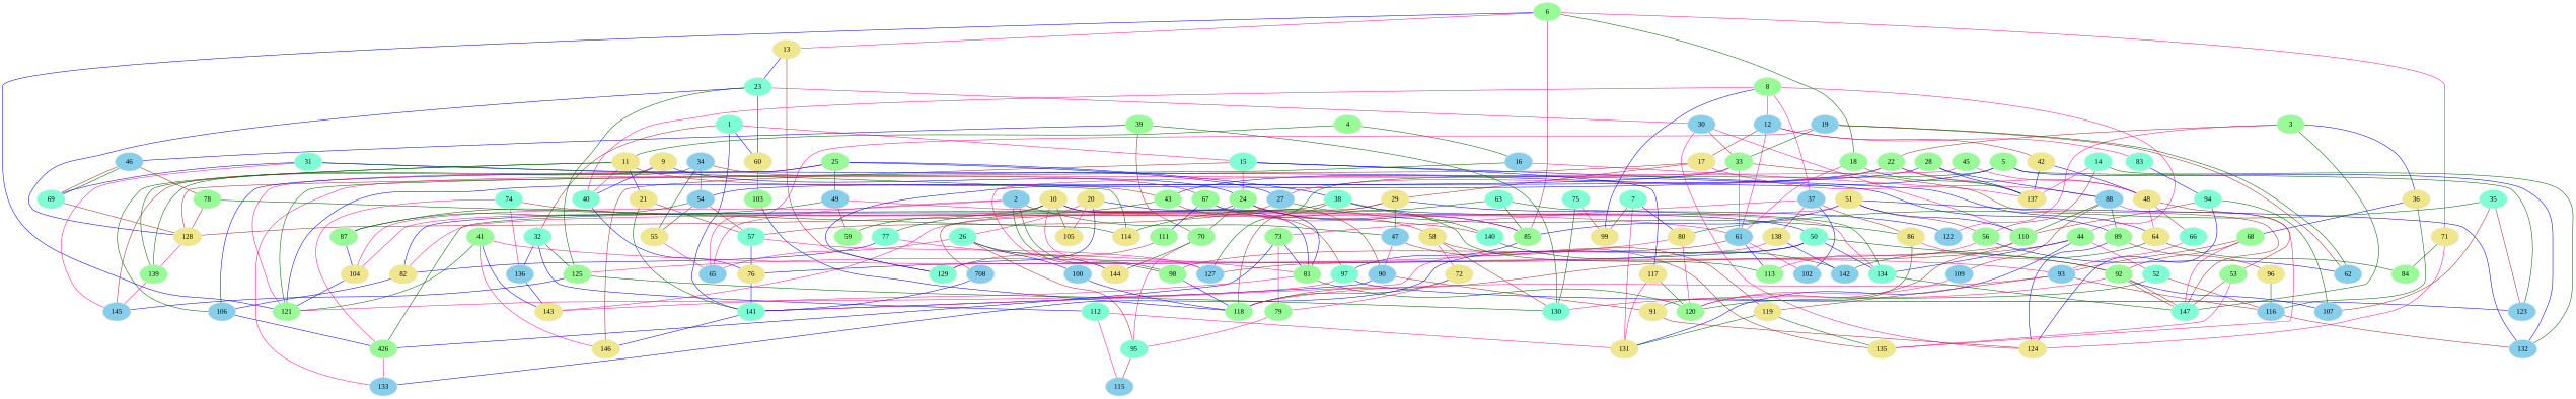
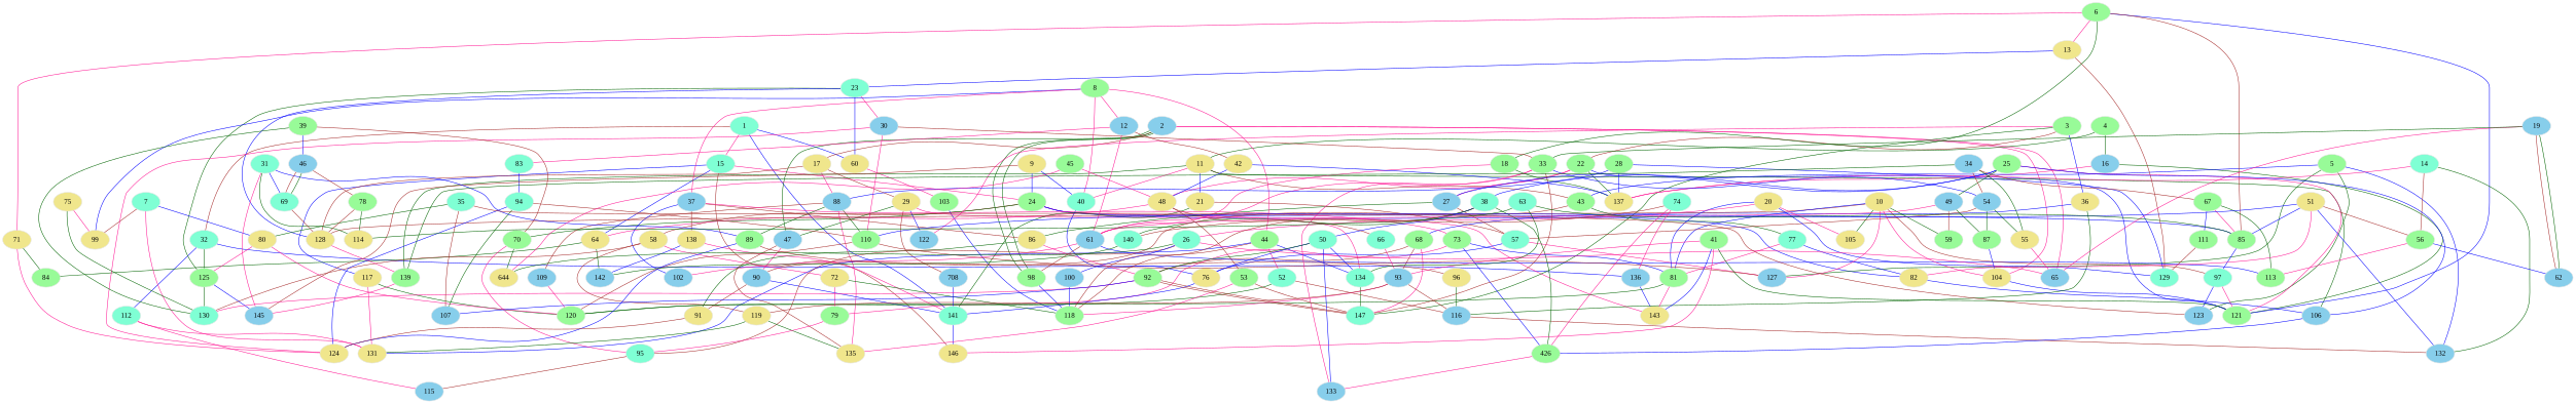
  graph {
    fontname="Liberation Serif"
    node [color=gray90 fillcolor=palegreen fontname="Liberation Serif" style=filled]
    edge [color=deeppink fontname="Liberation Serif"]
    1 [fillcolor=aquamarine]
    15 [fillcolor=aquamarine]
    32 [fillcolor=aquamarine]
    60 [fillcolor=khaki]
    141 [fillcolor=aquamarine]
    24
    64 [fillcolor=khaki]
    117 [fillcolor=khaki]
    146 [fillcolor=khaki]
    125
    112 [fillcolor=aquamarine]
    136 [fillcolor=skyblue]
    103
    2 [fillcolor=skyblue]
    17 [fillcolor=khaki]
    47 [fillcolor=skyblue]
    65 [fillcolor=skyblue]
    98
    104 [fillcolor=khaki]
    128 [fillcolor=khaki]
    29 [fillcolor=khaki]
    88 [fillcolor=skyblue]
    90 [fillcolor=skyblue]
    135 [fillcolor=khaki]
    118
    121
    3
    22
    36 [fillcolor=khaki]
    122 [fillcolor=skyblue]
    147 [fillcolor=aquamarine]
    137 [fillcolor=khaki]
    27 [fillcolor=skyblue]
    48 [fillcolor=khaki]
    68
    116 [fillcolor=skyblue]
    11 [fillcolor=khaki]
    4
    16 [fillcolor=skyblue]
    43
    40 [fillcolor=aquamarine]
    21 [fillcolor=khaki]
    106 [fillcolor=skyblue]
    139
    5
    123 [fillcolor=skyblue]
    127 [fillcolor=skyblue]
    132 [fillcolor=skyblue]
    77 [fillcolor=aquamarine]
    13 [fillcolor=khaki]
    6
    18
    71 [fillcolor=khaki]
    85
    23 [fillcolor=aquamarine]
    129 [fillcolor=aquamarine]
    61 [fillcolor=skyblue]
    124 [fillcolor=khaki]
    84
    97 [fillcolor=aquamarine]
    7 [fillcolor=aquamarine]
    80 [fillcolor=khaki]
    99 [fillcolor=khaki]
    131 [fillcolor=khaki]
    120
    8
    12 [fillcolor=skyblue]
    37 [fillcolor=skyblue]
    44
    42 [fillcolor=khaki]
    83 [fillcolor=aquamarine]
    86 [fillcolor=khaki]
    73
    102 [fillcolor=skyblue]
    138 [fillcolor=khaki]
    76 [fillcolor=khaki]
    134 [fillcolor=aquamarine]
    52 [fillcolor=aquamarine]
    9 [fillcolor=khaki]
    145 [fillcolor=skyblue]
    58 [fillcolor=khaki]
    70
    82 [fillcolor=khaki]
    10 [fillcolor=khaki]
    59
    81
    105 [fillcolor=khaki]
    143 [fillcolor=khaki]
    57 [fillcolor=aquamarine]
    n90 [label=426]
    113
    94 [fillcolor=aquamarine]
    30 [fillcolor=skyblue]
    14 [fillcolor=aquamarine]
    56
    62 [fillcolor=skyblue]
    142 [fillcolor=skyblue]
    n98 [fillcolor=skyblue label=708]
    110
    89
    109 [fillcolor=skyblue]
    19 [fillcolor=skyblue]
    33
    54 [fillcolor=skyblue]
    133 [fillcolor=skyblue]
    20 [fillcolor=khaki]
    26 [fillcolor=aquamarine]
    95 [fillcolor=aquamarine]
    100 [fillcolor=skyblue]
-   144 [fillcolor=khaki]
+   144 [fillcolor=khaki label=644]
    53
    66 [fillcolor=aquamarine]
    130 [fillcolor=aquamarine]
    72 [fillcolor=khaki]
    119 [fillcolor=khaki]
    25
    38 [fillcolor=aquamarine]
    49 [fillcolor=skyblue]
    50 [fillcolor=aquamarine]
    140 [fillcolor=aquamarine]
    87
    115 [fillcolor=skyblue]
    92
    91 [fillcolor=khaki]
    28
    31 [fillcolor=aquamarine]
    69 [fillcolor=aquamarine]
    114 [fillcolor=khaki]
    96 [fillcolor=khaki]
    55 [fillcolor=khaki]
    34 [fillcolor=skyblue]
    67
    111
    35 [fillcolor=aquamarine]
    107 [fillcolor=skyblue]
    93 [fillcolor=skyblue]
    79
    39
    46 [fillcolor=skyblue]
    78
    41
    45
    51 [fillcolor=khaki]
    63 [fillcolor=aquamarine]
    74 [fillcolor=aquamarine]
-   75 [fillcolor=aquamarine]
+   75 [fillcolor=khaki]
    1 -- 15
    1 -- 32 [color=brown]
    1 -- 60 [color=blue]
    1 -- 141 [color=blue]
    15 -- 24
    15 -- 64 [color=blue]
    15 -- 117 [color=blue]
    15 -- 146 [color=brown]
    32 -- 125 [color=darkgreen]
    32 -- 112 [color=blue]
    32 -- 136 [color=blue]
    60 -- 103
    141 -- 146 [color=blue]
    24 -- 85 [color=blue]
    24 -- 134
    24 -- 58 [color=brown]
    24 -- 70 [color=darkgreen]
    24 -- 82 [color=blue]
    64 -- 84 [color=darkgreen]
    64 -- 142 [color=darkgreen]
    117 -- 131
    117 -- 120 [color=darkgreen]
    125 -- 145 [color=blue]
    125 -- 130 [color=darkgreen]
    112 -- 131
    112 -- 115
    136 -- 143 [color=blue]
    103 -- 118 [color=blue]
-   12 -- 17 [color=brown]
+   2 -- 17 [color=brown]
    2 -- 47 [color=darkgreen]
    2 -- 65
    2 -- 98 [color=darkgreen]
    2 -- 98 [color=darkgreen]
    2 -- 104
    17 -- 128 [color=brown]
    17 -- 29 [color=brown]
    17 -- 88
    47 -- 90
    47 -- 135 [color=brown]
    98 -- 118 [color=blue]
    104 -- 121 [color=blue]
    128 -- 139
    29 -- 47 [color=darkgreen]
    29 -- 122 [color=blue]
    29 -- 143
    29 -- n98 [color=brown]
    88 -- 135
    88 -- 110 [color=darkgreen]
    88 -- 89 [color=darkgreen]
    88 -- 109 [color=brown]
    90 -- 141 [color=blue]
    90 -- 91 [color=brown]
    3 -- 22 [color=brown]
    3 -- 36 [color=blue]
    3 -- 122
    3 -- 147 [color=darkgreen]
    22 -- 121 [color=blue]
    22 -- 137 [color=darkgreen]
    22 -- 27
    22 -- 48
    36 -- 68 [color=blue]
    36 -- 116 [color=darkgreen]
    27 -- 86 [color=darkgreen]
    27 -- 57 [color=brown]
    48 -- 64
    48 -- 53 [color=brown]
    48 -- 66 [color=brown]
    68 -- 147
    68 -- 92 [color=brown]
    68 -- 93 [color=brown]
    116 -- 132 [color=brown]
    11 -- 43 [color=brown]
    11 -- 40
    11 -- 21 [color=blue]
    11 -- 106 [color=darkgreen]
    11 -- 139 [color=darkgreen]
    4 -- 11 [color=darkgreen]
    4 -- 16 [color=darkgreen]
    16 -- 121 [color=darkgreen]
    16 -- 137
    43 -- 90 [color=brown]
    43 -- 77 [color=darkgreen]
    40 -- 76 [color=blue]
    21 -- 141 [color=darkgreen]
    21 -- 57 [color=brown]
    106 -- n90 [color=blue]
    139 -- 145
    5 -- 43 [color=blue]
    5 -- 123 [color=darkgreen]
    5 -- 127 [color=darkgreen]
    5 -- 132 [color=blue]
    77 -- 82 [color=blue]
    77 -- 81
    13 -- 23 [color=blue]
    13 -- 129 [color=brown]
    6 -- 121 [color=blue]
    6 -- 13
    6 -- 18 [color=darkgreen]
    6 -- 71
    6 -- 85 [color=brown]
    18 -- 137 [color=darkgreen]
    18 -- 61
    71 -- 124
    71 -- 84 [color=darkgreen]
    85 -- 97 [color=blue]
    23 -- 60 [color=blue]
    23 -- 125 [color=darkgreen]
    23 -- 128 [color=blue]
    23 -- 30
    61 -- 98 [color=brown]
    61 -- 102
    61 -- 113 [color=blue]
    97 -- 121
    97 -- 123 [color=blue]
    7 -- 80 [color=blue]
    7 -- 99 [color=brown]
    7 -- 131
    80 -- 125
    80 -- 120
    8 -- 40
    8 -- 99 [color=blue]
    8 -- 12
    8 -- 37
    8 -- 44
    12 -- 61
    12 -- 42 [color=brown]
    12 -- 83
    37 -- 86 [color=brown]
    37 -- 73
    37 -- 102 [color=blue]
    37 -- 138 [color=brown]
    44 -- 118 [color=brown]
    44 -- 131 [color=blue]
    44 -- 134 [color=blue]
    44 -- 52
    42 -- 137 [color=blue]
    42 -- 48 [color=blue]
    83 -- 94 [color=blue]
    86 -- 92
    86 -- 91 [color=darkgreen]
    73 -- 81 [color=blue]
    73 -- n90 [color=blue]
    73 -- 79
    138 -- 141
    138 -- 142 [color=blue]
    76 -- 141 [color=blue]
    134 -- 147 [color=darkgreen]
    52 -- 116 [color=brown]
    52 -- 120 [color=darkgreen]
    9 -- 24 [color=blue]
    9 -- 40 [color=blue]
    9 -- 145 [color=brown]
    58 -- 130 [color=brown]
    58 -- 72
    58 -- 119 [color=brown]
    70 -- 95
    70 -- 144 [color=darkgreen]
    82 -- 106 [color=blue]
    10 -- 104
    10 -- 128 [color=brown]
    10 -- 127
    10 -- 97 [color=brown]
    10 -- 59 [color=darkgreen]
    10 -- 81 [color=blue]
    10 -- 105 [color=darkgreen]
    81 -- 120 [color=darkgreen]
    81 -- 143
    57 -- 127
    57 -- 76 [color=blue]
    n90 -- 133
    94 -- 124 [color=blue]
    94 -- 110 [color=brown]
    94 -- 107 [color=darkgreen]
    30 -- 124
    30 -- 110
    30 -- 33 [color=brown]
    14 -- 137
    14 -- 132 [color=darkgreen]
    14 -- 56 [color=brown]
    56 -- 113
    56 -- 62 [color=blue]
    n98 -- 141 [color=blue]
    110 -- 127 [color=brown]
    110 -- 120 [color=brown]
    89 -- 124 [color=blue]
    89 -- 96 [color=brown]
    109 -- 120
    19 -- 65
    19 -- 62 [color=brown]
    19 -- 62 [color=darkgreen]
    19 -- 33 [color=darkgreen]
    33 -- 147 [color=brown]
    33 -- 61
    33 -- 54 [color=blue]
    33 -- 133
    54 -- 57 [color=brown]
    54 -- 87 [color=darkgreen]
    54 -- 55 [color=darkgreen]
    20 -- 129 [color=blue]
    20 -- 81 [color=blue]
    20 -- 105
    20 -- 26
    26 -- 65
    26 -- 95 [color=brown]
    26 -- 100 [color=blue]
    26 -- 144 [color=darkgreen]
    95 -- 115 [color=brown]
    100 -- 118 [color=blue]
    53 -- 135
    53 -- 147 [color=brown]
    66 -- 93
    72 -- 118 [color=darkgreen]
    72 -- 79
    119 -- 135 [color=darkgreen]
    119 -- 131 [color=darkgreen]
    25 -- 121
    25 -- 27 [color=blue]
    25 -- 106 [color=blue]
    25 -- 38 [color=blue]
    25 -- 49 [color=darkgreen]
    38 -- 118 [color=brown]
    38 -- n90 [color=darkgreen]
    38 -- 50 [color=blue]
    38 -- 140 [color=darkgreen]
    49 -- 61
    49 -- 59 [color=brown]
    49 -- 87 [color=darkgreen]
    50 -- 76 [color=blue]
    50 -- 134 [color=blue]
    50 -- 133 [color=blue]
    50 -- 92 [color=darkgreen]
    140 -- 142 [color=darkgreen]
    87 -- 104 [color=blue]
    92 -- 147 [color=brown]
    92 -- 147 [color=brown]
    92 -- 130
    92 -- 107 [color=blue]
    91 -- 124 [color=brown]
    28 -- 88 [color=blue]
    28 -- 137 [color=blue]
    28 -- 129 [color=blue]
    31 -- 145
    31 -- 89 [color=blue]
    31 -- 69 [color=blue]
    31 -- 114 [color=darkgreen]
    69 -- 128 [color=brown]
    96 -- 116 [color=darkgreen]
    55 -- 65
    34 -- 139 [color=darkgreen]
    34 -- 54 [color=brown]
    34 -- 55 [color=darkgreen]
    34 -- 67 [color=brown]
    67 -- 85
    67 -- 113 [color=darkgreen]
    67 -- 111 [color=blue]
    111 -- 129 [color=brown]
    35 -- 123 [color=brown]
    35 -- 80 [color=darkgreen]
    35 -- 107 [color=brown]
    93 -- 118
    93 -- 116 [color=brown]
    93 -- 119 [color=brown]
    79 -- 95
    39 -- 70 [color=brown]
    39 -- 130 [color=darkgreen]
    39 -- 46 [color=blue]
    46 -- 69 [color=brown]
    46 -- 69 [color=darkgreen]
    46 -- 78 [color=brown]
    78 -- 128 [color=brown]
    78 -- 114 [color=darkgreen]
    41 -- 146
    41 -- 121 [color=darkgreen]
    41 -- 143 [color=blue]
    41 -- 93
    45 -- 48
    45 -- 144
    51 -- 132 [color=blue]
    51 -- 85 [color=blue]
    51 -- 82
    51 -- 56 [color=brown]
    51 -- 110 [color=blue]
    63 -- 85 [color=darkgreen]
    63 -- 134 [color=darkgreen]
    63 -- 114 [color=darkgreen]
    74 -- 136
    74 -- n90
    74 -- 140 [color=brown]
    75 -- 99
    75 -- 130 [color=darkgreen]
  }
